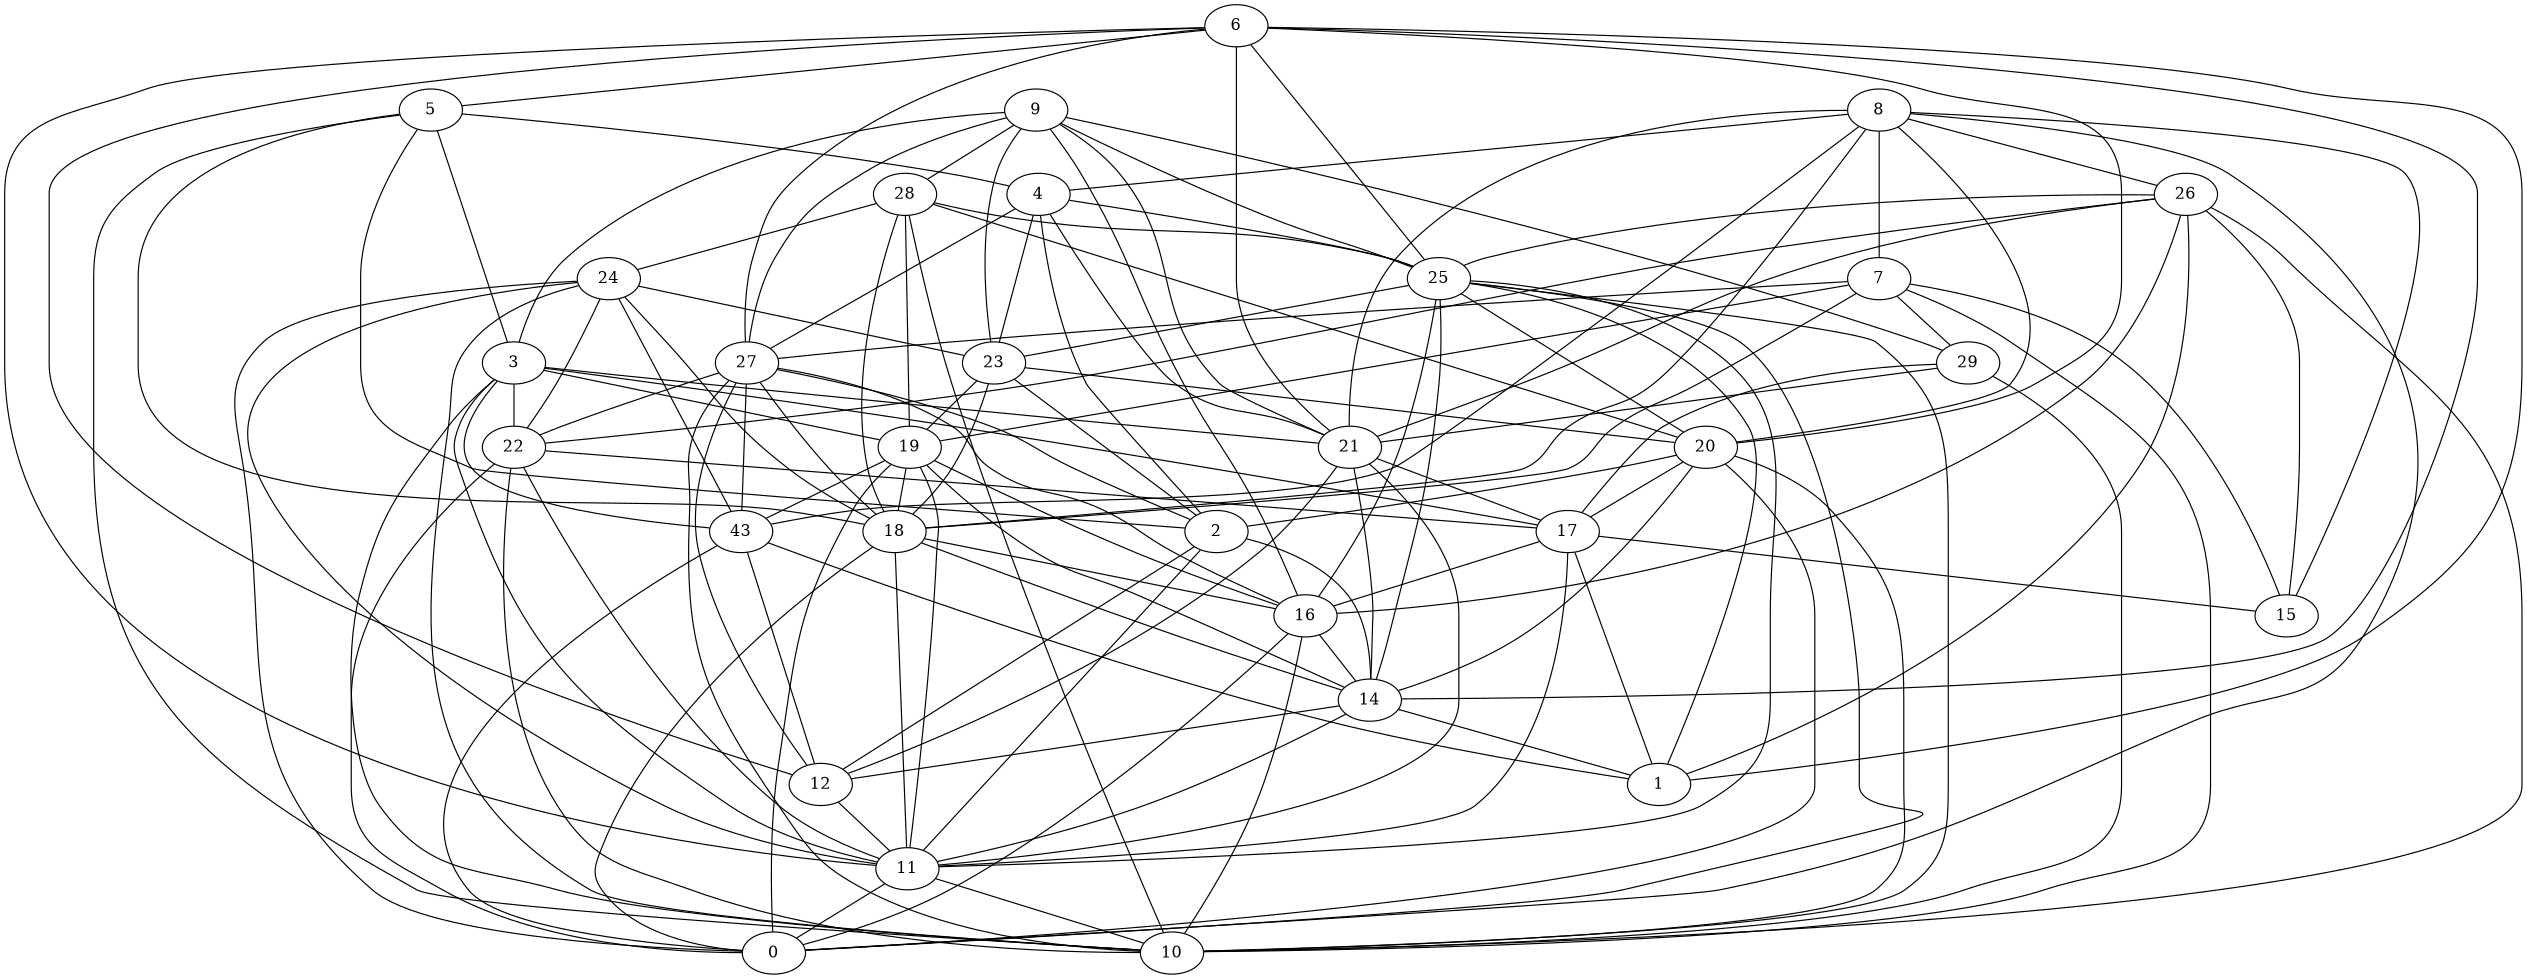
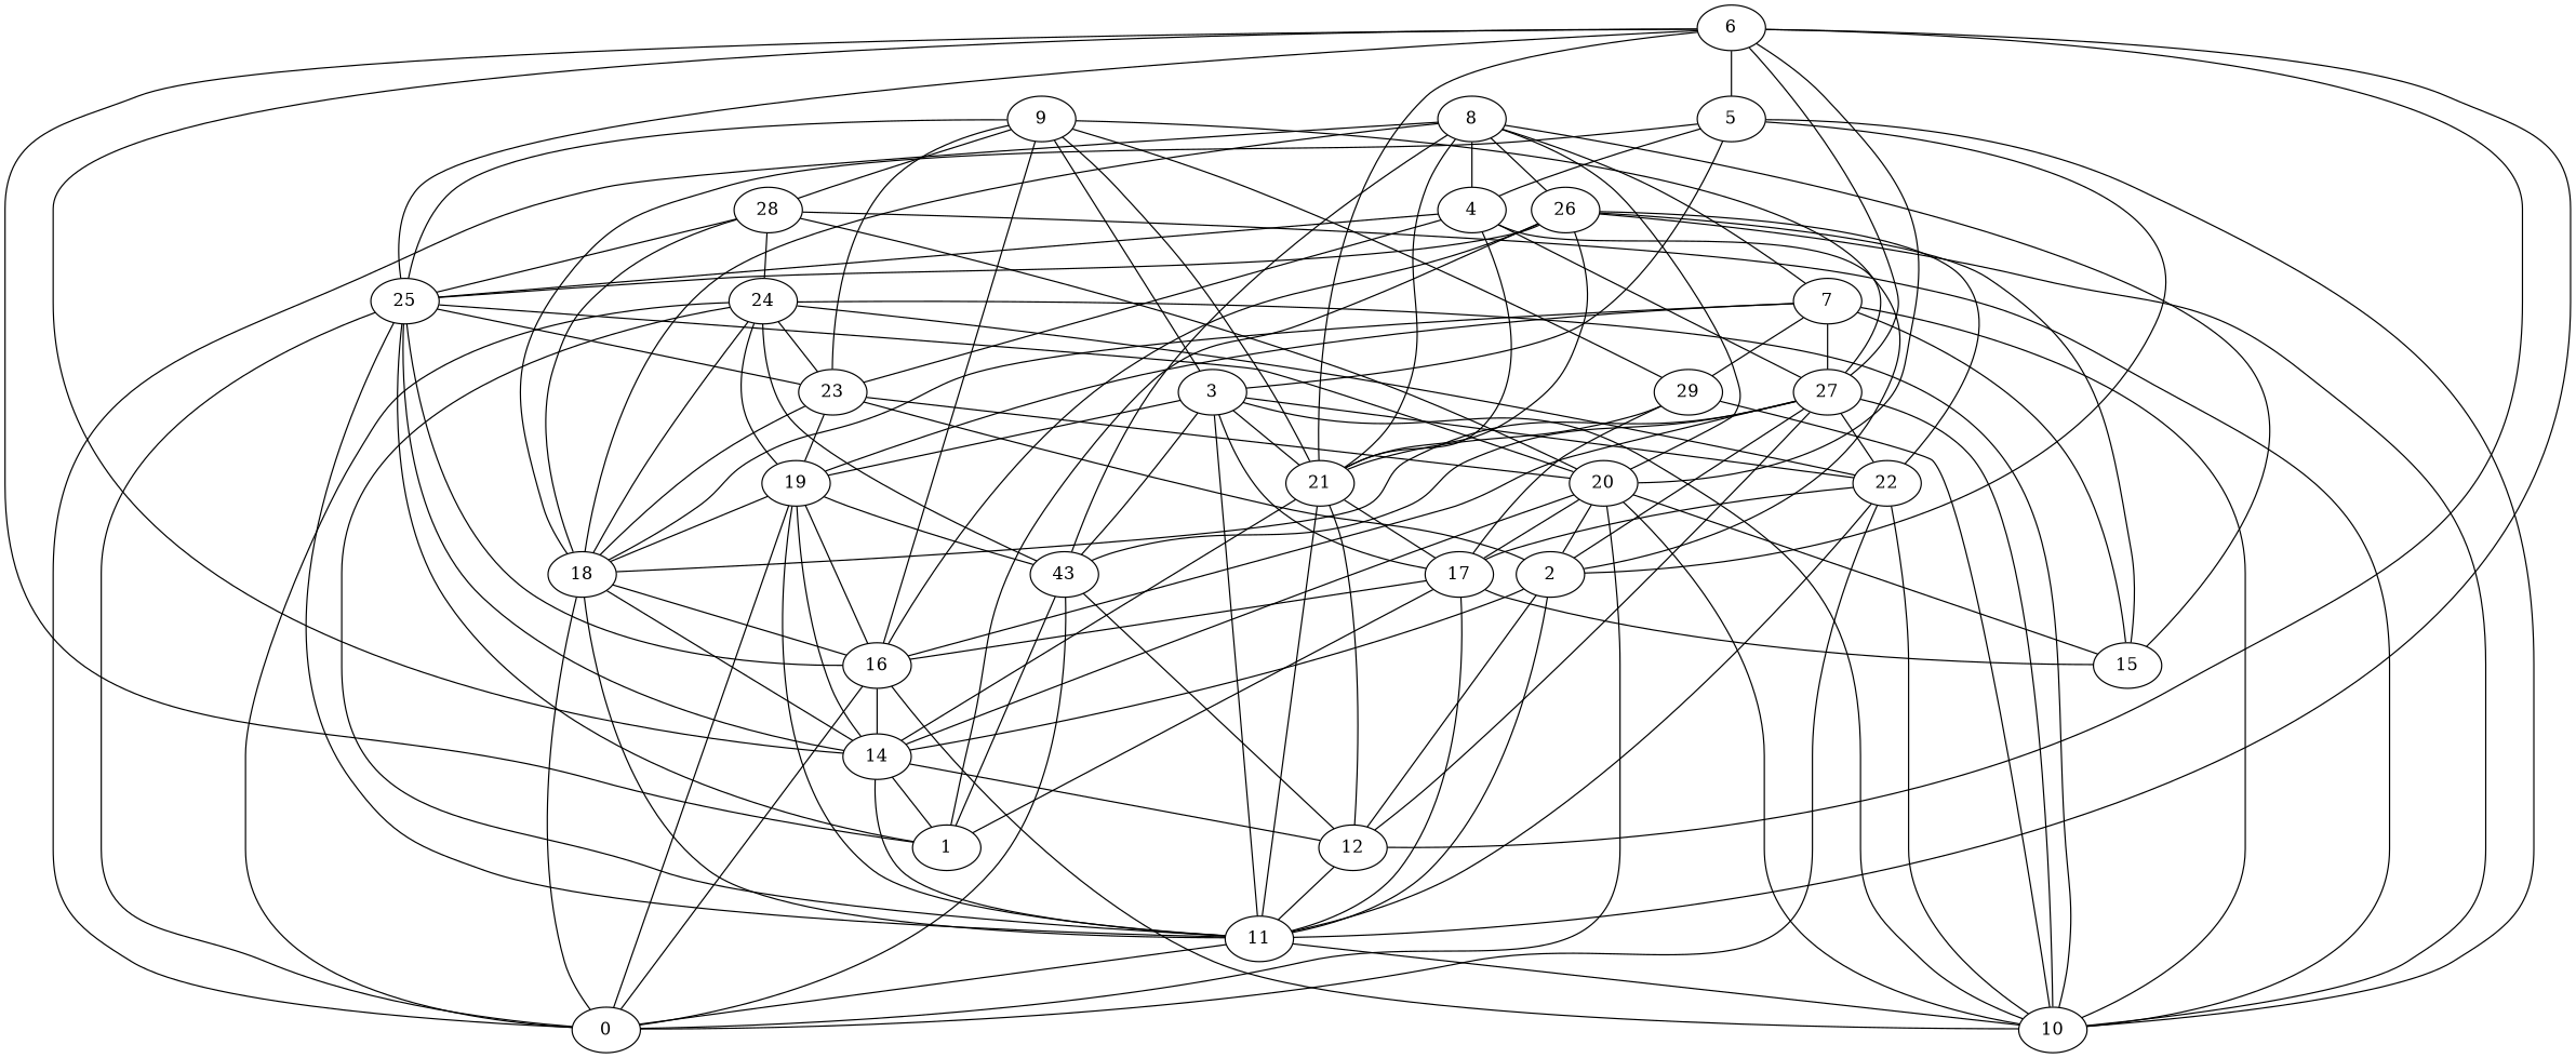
  digraph {
    edge [color=black dir=none]
    n1 [label=43]
    0
    1
    12
    11
    16
    14
    10
    28
    25
    19
    20
    18
    24
    23
    9
    3
    21
    27
    29
    17
    22
    2
    15
    6
    5
    4
    26
    7
    8
    subgraph sub_1 {
      n1
      0
      1
      12
      11
      16
      14
      10
      28
      25
      19
      20
      18
      24
      23
      9
      3
      21
      27
      29
      17
      22
      2
      15
      6
      5
      4
      26
      7
      8
    }
    n1 -> 0
    n1 -> 1
    n1 -> 12
    12 -> 11
    11 -> 0
    11 -> 10
    16 -> 0
    16 -> 14
    16 -> 10
    14 -> 1
    14 -> 12
    14 -> 11
    28 -> 10
    28 -> 25
-   28 -> 19
+   24 -> 19
    28 -> 20
    28 -> 18
    28 -> 24
    25 -> 0
    25 -> 1
    25 -> 11
    25 -> 16
    25 -> 14
-   25 -> 10
    25 -> 20
    25 -> 23
    19 -> n1
    19 -> 0
    19 -> 11
    19 -> 16
    19 -> 14
    19 -> 18
    20 -> 0
    20 -> 14
    20 -> 10
    20 -> 17
    20 -> 2
+   20 -> 15
    18 -> 0
    18 -> 11
    18 -> 16
    18 -> 14
    24 -> n1
    24 -> 0
    24 -> 11
    24 -> 10
    24 -> 18
    24 -> 23
    24 -> 22
    23 -> 19
    23 -> 20
    23 -> 18
    23 -> 2
    9 -> 16
    9 -> 28
    9 -> 25
    9 -> 23
    9 -> 3
    9 -> 21
    9 -> 27
    9 -> 29
    3 -> n1
    3 -> 11
    3 -> 10
    3 -> 19
    3 -> 21
    3 -> 17
    3 -> 22
    21 -> 12
    21 -> 11
    21 -> 14
    21 -> 17
    27 -> n1
    27 -> 12
    27 -> 16
    27 -> 10
    27 -> 18
    27 -> 22
    27 -> 2
    29 -> 10
    29 -> 21
    29 -> 17
    17 -> 1
    17 -> 11
    17 -> 16
    17 -> 15
    22 -> 0
    22 -> 11
    22 -> 10
    22 -> 17
    2 -> 12
    2 -> 11
    2 -> 14
    6 -> 1
    6 -> 12
    6 -> 11
    6 -> 14
    6 -> 25
    6 -> 20
    6 -> 21
    6 -> 27
    6 -> 5
    5 -> 10
    5 -> 18
    5 -> 3
    5 -> 2
    5 -> 4
    4 -> 25
    4 -> 23
    4 -> 21
    4 -> 27
    4 -> 2
    26 -> 1
    26 -> 16
    26 -> 10
    26 -> 25
    26 -> 21
    26 -> 22
    26 -> 15
    7 -> 10
    7 -> 19
    7 -> 18
    7 -> 27
    7 -> 29
    7 -> 15
    8 -> n1
    8 -> 0
    8 -> 20
    8 -> 18
    8 -> 21
    8 -> 15
    8 -> 4
    8 -> 26
    8 -> 7
  }
